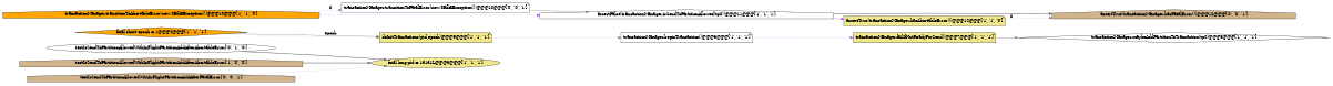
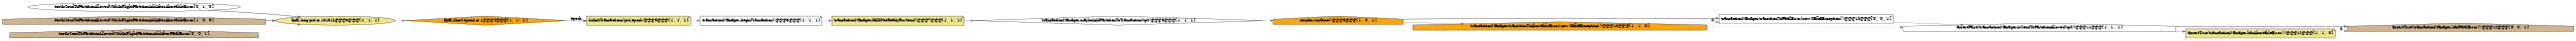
  digraph {
    rankdir=LR
    node [fillcolor=white shape=house style=filled]
    edge [color=gray40 style=dotted]
    n1 [label="testIsSendToPartitionAllowedWithInFlightPartitionAddAfterAbortableError['0', '1', '0']" shape=ellipse]
    n2 [fillcolor=khaki label="final long pid = 13131L@@@3@@@['1', '1', '1']" shape=ellipse]
    n3 [fillcolor=orange label="final short epoch = 1@@@4@@@['1', '1', '1']" shape=diamond]
    n4 [fillcolor=tan label="testIsSendToPartitionAllowedWithInFlightPartitionAddAfterAbortableError['1', '0', '0']"]
    n5 [fillcolor=tan label="testIsSendToPartitionAllowedWithInFlightPartitionAddAfterFatalError['0', '0', '1']"]
    n6 [fillcolor=tan label="assertTrue(transactionManager.hasFatalError())@@@12@@@['0', '0', '1']"]
    n7 [label="transactionManager.beginTransaction()@@@6@@@['1', '1', '1']" shape=note]
    n8 [fillcolor=khaki label="transactionManager.failIfNotReadyForSend()@@@7@@@['1', '1', '1']" shape=note]
    n9 [label="transactionManager.maybeAddPartitionToTransaction(tp0)@@@8@@@['1', '1', '1']" shape=diamond]
    n10 [label="transactionManager.transitionToFatalError(new KafkaException())@@@10@@@['0', '0', '1']" shape=note]
    n11 [label="assertFalse(transactionManager.isSendToPartitionAllowed(tp0))@@@11@@@['1', '1', '1']"]
    n12 [fillcolor=khaki label="assertTrue(transactionManager.hasAbortableError())@@@12@@@['1', '1', '0']" shape=note]
    n13 [fillcolor=khaki label="doInitTransactions(pid,epoch)@@@5@@@['1', '1', '1']" shape=note]
    n14 [fillcolor=orange label="transactionManager.transitionToAbortableError(new KafkaException())@@@10@@@['1', '1', '0']"]
+   n15 [fillcolor=orange label="sender.runOnce()@@@9@@@['1', '0', '1']"]
    n1 -> n2 [style=bold]
+   n2 -> n3
    n3 -> n13 [label=epoch style=solid]
    n3 -> n13
    n4 -> n2 [style=bold]
    n5 -> n2
    n7 -> n8 [color=purple]
    n8 -> n9 [style=solid]
+   n9 -> n15
    n10 -> n11 [style=solid]
    n11 -> n6 [style=bold]
    n11 -> n12 [color=purple style=solid]
    n12 -> n6 [label=0]
    n13 -> n7
    n14 -> n10 [label=0]
    n14 -> n11 [color=purple]
+   n15 -> n10 [style=bold]
+   n15 -> n14 [style=solid]
  }
